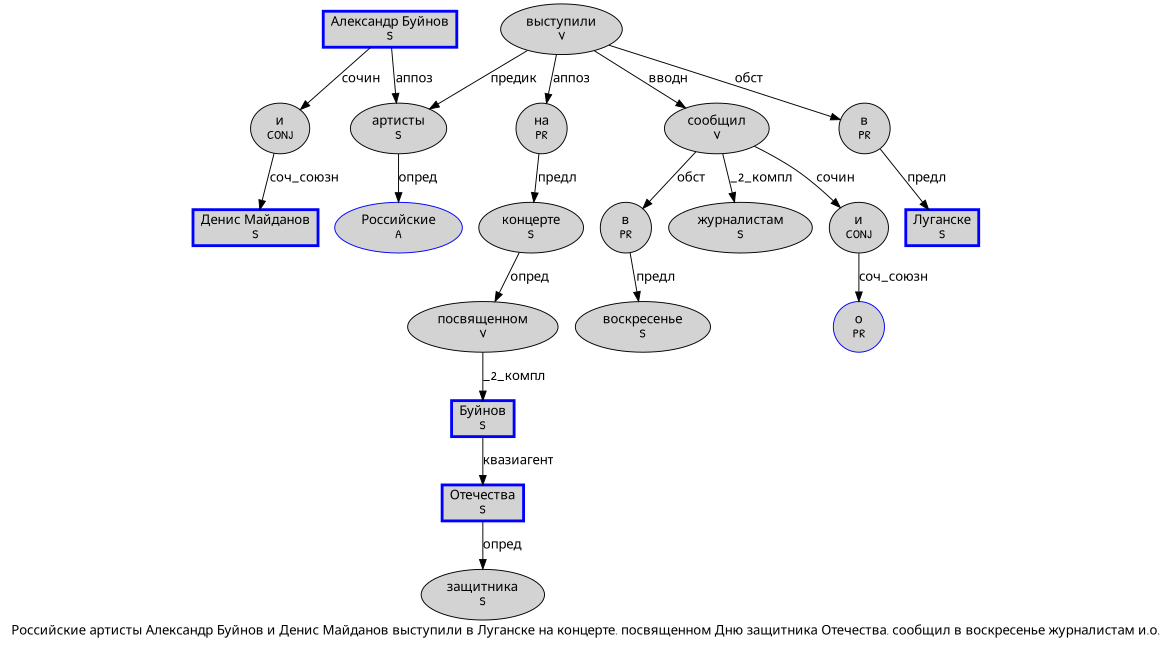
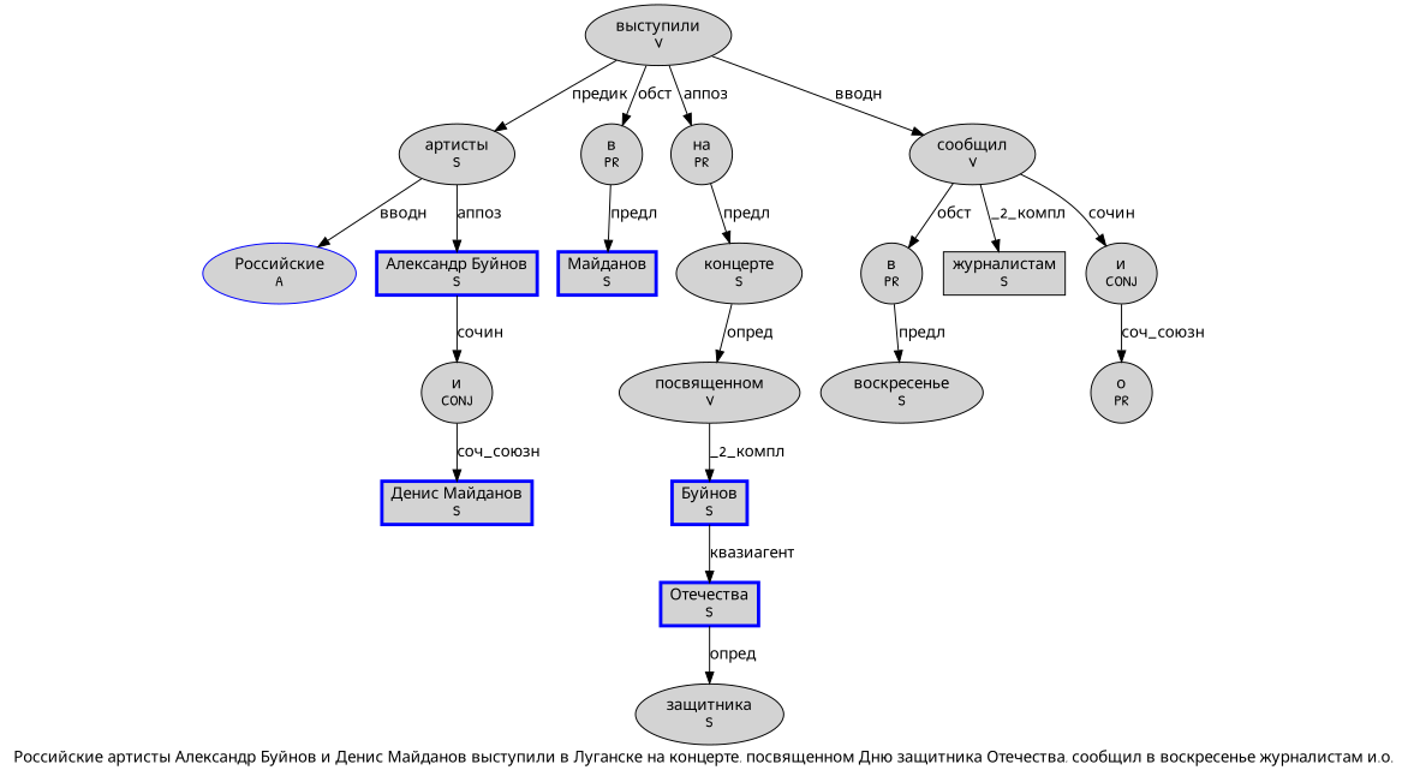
  digraph {
    fontname="Patrick Hand"
    label="Российские артисты Александр Буйнов и Денис Майданов выступили в Луганске на концерте, посвященном Дню защитника Отечества, сообщил в воскресенье журналистам и.о."
    node [fillcolor=lightgray fontname="Patrick Hand" penwidth=1 shape=ellipse style=filled]
    edge [fontname="Patrick Hand"]
    n1 [color=blue label="Российские\nA"]
    n2 [label="артисты\nS"]
    n3 [color=blue label="Александр Буйнов\nS" penwidth=3 shape=box]
    n4 [label="и\nCONJ"]
    n5 [color=blue label="Денис Майданов\nS" penwidth=3 shape=box]
    n6 [label="выступили\nV"]
    n7 [label="в\nPR"]
    n8 [label="на\nPR"]
    n9 [label="сообщил\nV"]
-   n10 [color=blue label="Луганске\nS" penwidth=3 shape=box]
+   n10 [color=blue label="Майданов\nS" penwidth=3 shape=box]
    n11 [label="концерте\nS"]
    n12 [label="в\nPR"]
-   n13 [label="журналистам\nS"]
+   n13 [label="журналистам\nS" shape=box]
    n14 [label="и\nCONJ"]
    n15 [label="посвященном\nV"]
    n16 [color=blue label="Буйнов\nS" penwidth=3 shape=box]
    n17 [color=blue label="Отечества\nS" penwidth=3 shape=box]
    n18 [label="защитника\nS"]
    n19 [label="воскресенье\nS"]
-   n20 [label="о\nPR" color=blue]
-   n2 -> n1 [label="опред"]
-   n3 -> n2 [label="аппоз"]
+   n20 [label="о\nPR"]
+   n2 -> n1 [label="вводн"]
+   n2 -> n3 [label="аппоз"]
    n3 -> n4 [label="сочин"]
    n4 -> n5 [label="соч_союзн"]
    n6 -> n2 [label="предик"]
    n6 -> n7 [label="обст"]
    n6 -> n8 [label="аппоз"]
    n6 -> n9 [label="вводн"]
    n7 -> n10 [label="предл"]
    n8 -> n11 [label="предл"]
    n9 -> n12 [label="обст"]
    n9 -> n13 [label="_2_компл"]
    n9 -> n14 [label="сочин"]
    n11 -> n15 [label="опред"]
    n12 -> n19 [label="предл"]
    n14 -> n20 [label="соч_союзн"]
    n15 -> n16 [label="_2_компл"]
    n16 -> n17 [label="квазиагент"]
    n17 -> n18 [label="опред"]
  }
